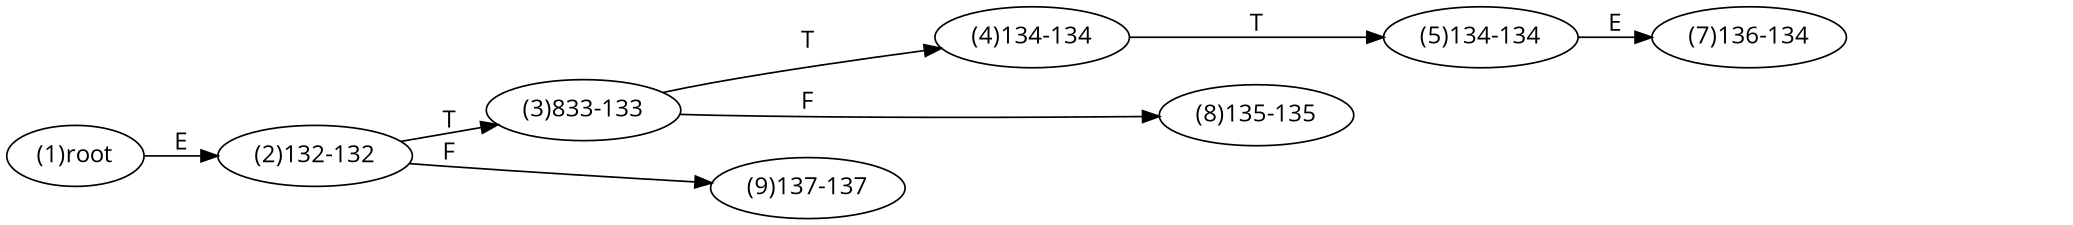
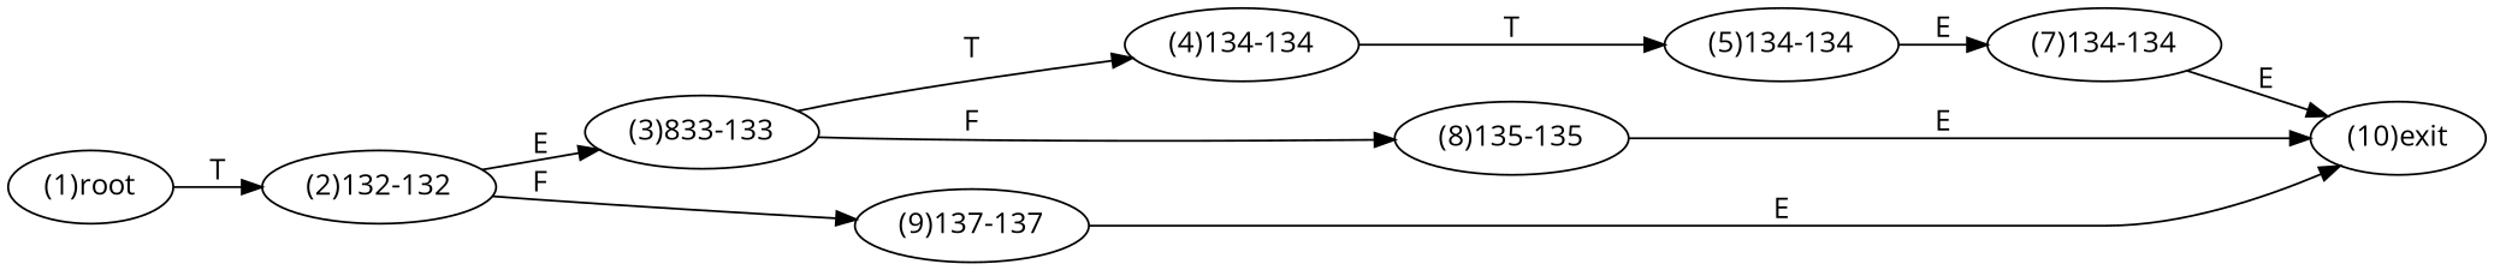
  digraph {
    fontname="Open Sans"
    rankdir=LR
    node [fontname="Open Sans"]
    edge [fontname="Open Sans"]
    n1 [label="(1)root"]
    n2 [label="(2)132-132"]
    n3 [label="(3)833-133"]
    n4 [label="(9)137-137"]
    n5 [label="(4)134-134"]
    n6 [label="(8)135-135"]
+   n7 [label="(10)exit"]
    n8 [label="(5)134-134"]
-   n9 [label="(7)136-134"]
-   n1 -> n2 [label=E]
-   n2 -> n3 [label=T]
+   n9 [label="(7)134-134"]
+   n1 -> n2 [label=T]
+   n2 -> n3 [label=E]
    n2 -> n4 [label=F]
    n3 -> n5 [label=T]
    n3 -> n6 [label=F]
+   n4 -> n7 [label=E]
    n5 -> n8 [label=T]
+   n6 -> n7 [label=E]
    n8 -> n9 [label=E]
+   n9 -> n7 [label=E]
  }
